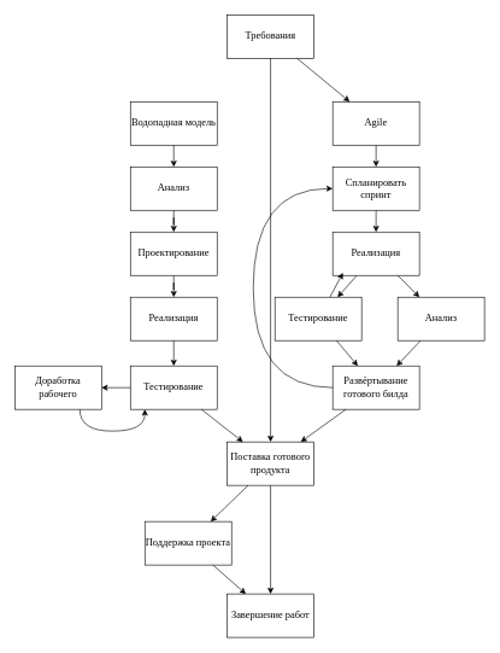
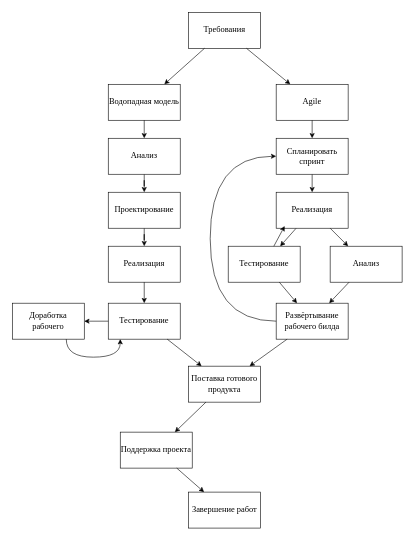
  <mxCell id="0" />
  <mxCell id="1" parent="0" />
  <mxCell id="2" value="Требования" style="rounded=0;whiteSpace=wrap;html=1;fontFamily=Times New Roman;fontSize=14;" parent="1" vertex="1"><mxGeometry x="314" y="20" width="120" height="60" as="geometry" /></mxCell>
  <mxCell id="3" value="Водопадная модель" style="rounded=0;whiteSpace=wrap;html=1;fontFamily=Times New Roman;fontSize=14;" parent="1" vertex="1"><mxGeometry x="180" y="140" width="120" height="60" as="geometry" /></mxCell>
  <mxCell id="4" value="Agile" style="rounded=0;whiteSpace=wrap;html=1;fontFamily=Times New Roman;fontSize=14;" parent="1" vertex="1"><mxGeometry x="460" y="140" width="120" height="60" as="geometry" /></mxCell>
- <mxCell id="5" value="" style="endArrow=classic;html=1;rounded=0;fontFamily=Times New Roman;fontSize=14;" parent="1" source="2" target="27" edge="1"><mxGeometry width="50" height="50" relative="1" as="geometry"><mxPoint x="280" y="330" as="sourcePoint" /><mxPoint x="330" y="280" as="targetPoint" /></mxGeometry></mxCell>
+ <mxCell id="5" value="" style="endArrow=classic;html=1;rounded=0;fontFamily=Times New Roman;fontSize=14;" parent="1" source="2" target="3" edge="1"><mxGeometry width="50" height="50" relative="1" as="geometry"><mxPoint x="280" y="330" as="sourcePoint" /><mxPoint x="330" y="280" as="targetPoint" /></mxGeometry></mxCell>
  <mxCell id="6" value="" style="endArrow=classic;html=1;rounded=0;fontFamily=Times New Roman;fontSize=14;" parent="1" source="2" target="4" edge="1"><mxGeometry width="50" height="50" relative="1" as="geometry"><mxPoint x="340" y="220" as="sourcePoint" /><mxPoint x="390" y="170" as="targetPoint" /></mxGeometry></mxCell>
  <mxCell id="7" value="" style="edgeStyle=orthogonalEdgeStyle;rounded=0;orthogonalLoop=1;jettySize=auto;html=1;fontFamily=Times New Roman;fontSize=14;" parent="1" source="8" target="11" edge="1"><mxGeometry relative="1" as="geometry" /></mxCell>
  <mxCell id="8" value="Анализ" style="rounded=0;whiteSpace=wrap;html=1;fontFamily=Times New Roman;fontSize=14;" parent="1" vertex="1"><mxGeometry x="180" y="230" width="120" height="60" as="geometry" /></mxCell>
  <mxCell id="9" value="" style="endArrow=classic;html=1;rounded=0;fontFamily=Times New Roman;fontSize=14;" parent="1" source="3" target="8" edge="1"><mxGeometry width="50" height="50" relative="1" as="geometry"><mxPoint x="340" y="270" as="sourcePoint" /><mxPoint x="390" y="220" as="targetPoint" /></mxGeometry></mxCell>
  <mxCell id="10" value="" style="edgeStyle=orthogonalEdgeStyle;rounded=0;orthogonalLoop=1;jettySize=auto;html=1;fontFamily=Times New Roman;fontSize=14;" parent="1" source="11" target="12" edge="1"><mxGeometry relative="1" as="geometry" /></mxCell>
  <mxCell id="11" value="Проектирование" style="rounded=0;whiteSpace=wrap;html=1;fontFamily=Times New Roman;fontSize=14;" parent="1" vertex="1"><mxGeometry x="180" y="320" width="120" height="60" as="geometry" /></mxCell>
  <mxCell id="12" value="Реализация" style="rounded=0;whiteSpace=wrap;html=1;fontFamily=Times New Roman;fontSize=14;" parent="1" vertex="1"><mxGeometry x="180" y="410" width="120" height="60" as="geometry" /></mxCell>
  <mxCell id="13" value="" style="rounded=0;orthogonalLoop=1;jettySize=auto;html=1;fontFamily=Times New Roman;fontSize=14;" parent="1" source="14" target="17" edge="1"><mxGeometry relative="1" as="geometry" /></mxCell>
  <mxCell id="14" value="Спланировать спринт" style="rounded=0;whiteSpace=wrap;html=1;fontFamily=Times New Roman;fontSize=14;" parent="1" vertex="1"><mxGeometry x="460" y="230" width="120" height="60" as="geometry" /></mxCell>
  <mxCell id="15" value="" style="endArrow=classic;html=1;rounded=0;fontFamily=Times New Roman;fontSize=14;" parent="1" source="4" target="14" edge="1"><mxGeometry width="50" height="50" relative="1" as="geometry"><mxPoint x="400" y="410" as="sourcePoint" /><mxPoint x="450" y="360" as="targetPoint" /></mxGeometry></mxCell>
  <mxCell id="16" value="" style="rounded=0;orthogonalLoop=1;jettySize=auto;html=1;fontFamily=Times New Roman;fontSize=14;" parent="1" source="17" target="18" edge="1"><mxGeometry relative="1" as="geometry" /></mxCell>
  <mxCell id="17" value="Реализация" style="rounded=0;whiteSpace=wrap;html=1;fontFamily=Times New Roman;fontSize=14;" parent="1" vertex="1"><mxGeometry x="460" y="320" width="120" height="60" as="geometry" /></mxCell>
  <mxCell id="18" value="Тестирование" style="rounded=0;whiteSpace=wrap;html=1;fontFamily=Times New Roman;fontSize=14;" parent="1" vertex="1"><mxGeometry x="380" y="410" width="120" height="60" as="geometry" /></mxCell>
  <mxCell id="19" value="Анализ" style="rounded=0;whiteSpace=wrap;html=1;fontFamily=Times New Roman;fontSize=14;" parent="1" vertex="1"><mxGeometry x="550" y="410" width="120" height="60" as="geometry" /></mxCell>
  <mxCell id="20" value="" style="endArrow=classic;html=1;rounded=0;fontFamily=Times New Roman;fontSize=14;" parent="1" source="17" target="19" edge="1"><mxGeometry width="50" height="50" relative="1" as="geometry"><mxPoint x="540" y="460" as="sourcePoint" /><mxPoint x="590" y="410" as="targetPoint" /></mxGeometry></mxCell>
- <mxCell id="21" value="Развёртывание готового билда" style="rounded=0;whiteSpace=wrap;html=1;fontFamily=Times New Roman;fontSize=14;" parent="1" vertex="1"><mxGeometry x="460" y="505" width="120" height="60" as="geometry" /></mxCell>
+ <mxCell id="21" value="Развёртывание рабочего билда" style="rounded=0;whiteSpace=wrap;html=1;fontFamily=Times New Roman;fontSize=14;" parent="1" vertex="1"><mxGeometry x="460" y="505" width="120" height="60" as="geometry" /></mxCell>
  <mxCell id="22" value="" style="endArrow=classic;html=1;rounded=0;fontFamily=Times New Roman;fontSize=14;" parent="1" source="18" target="21" edge="1"><mxGeometry width="50" height="50" relative="1" as="geometry"><mxPoint x="550" y="470" as="sourcePoint" /><mxPoint x="600" y="420" as="targetPoint" /></mxGeometry></mxCell>
  <mxCell id="23" value="" style="endArrow=classic;html=1;rounded=0;fontFamily=Times New Roman;fontSize=14;" parent="1" source="19" target="21" edge="1"><mxGeometry width="50" height="50" relative="1" as="geometry"><mxPoint x="580" y="460" as="sourcePoint" /><mxPoint x="630" y="410" as="targetPoint" /></mxGeometry></mxCell>
  <mxCell id="24" value="" style="endArrow=classic;html=1;rounded=0;edgeStyle=orthogonalEdgeStyle;curved=1;fontFamily=Times New Roman;fontSize=14;" parent="1" source="21" target="14" edge="1"><mxGeometry width="50" height="50" relative="1" as="geometry"><mxPoint x="460" y="650" as="sourcePoint" /><mxPoint x="510" y="600" as="targetPoint" /><Array as="points"><mxPoint x="350" y="535" /><mxPoint x="350" y="260" /></Array></mxGeometry></mxCell>
  <mxCell id="25" value="Тестирование" style="rounded=0;whiteSpace=wrap;html=1;fontFamily=Times New Roman;fontSize=14;" parent="1" vertex="1"><mxGeometry x="180" y="505" width="120" height="60" as="geometry" /></mxCell>
  <mxCell id="26" value="" style="endArrow=classic;html=1;rounded=0;fontFamily=Times New Roman;fontSize=14;" parent="1" source="12" target="25" edge="1"><mxGeometry width="50" height="50" relative="1" as="geometry"><mxPoint x="240" y="564.5" as="sourcePoint" /><mxPoint x="420" y="590" as="targetPoint" /></mxGeometry></mxCell>
  <mxCell id="27" value="Поставка готового продукта" style="rounded=0;whiteSpace=wrap;html=1;fontFamily=Times New Roman;fontSize=14;" parent="1" vertex="1"><mxGeometry x="314" y="610" width="120" height="60" as="geometry" /></mxCell>
  <mxCell id="28" value="" style="endArrow=classic;html=1;rounded=0;fontFamily=Times New Roman;fontSize=14;" parent="1" source="25" target="35" edge="1"><mxGeometry width="50" height="50" relative="1" as="geometry"><mxPoint x="380" y="605" as="sourcePoint" /><mxPoint x="340" y="605" as="targetPoint" /></mxGeometry></mxCell>
  <mxCell id="29" value="Поддержка проекта" style="rounded=0;whiteSpace=wrap;html=1;fontFamily=Times New Roman;fontSize=14;" parent="1" vertex="1"><mxGeometry x="200" y="720" width="120" height="60" as="geometry" /></mxCell>
  <mxCell id="30" value="" style="endArrow=classic;html=1;rounded=0;fontFamily=Times New Roman;fontSize=14;" parent="1" source="27" target="29" edge="1"><mxGeometry width="50" height="50" relative="1" as="geometry"><mxPoint x="390" y="660" as="sourcePoint" /><mxPoint x="440" y="610" as="targetPoint" /></mxGeometry></mxCell>
  <mxCell id="31" value="" style="endArrow=classic;html=1;rounded=0;fontFamily=Times New Roman;fontSize=14;" parent="1" source="21" target="27" edge="1"><mxGeometry width="50" height="50" relative="1" as="geometry"><mxPoint x="440" y="700" as="sourcePoint" /><mxPoint x="490" y="650" as="targetPoint" /></mxGeometry></mxCell>
  <mxCell id="32" value="Завершение работ" style="rounded=0;whiteSpace=wrap;html=1;fontFamily=Times New Roman;fontSize=14;" parent="1" vertex="1"><mxGeometry x="314" y="820" width="120" height="60" as="geometry" /></mxCell>
- <mxCell id="33" value="" style="endArrow=classic;html=1;rounded=0;fontFamily=Times New Roman;fontSize=14;" parent="1" source="27" target="32" edge="1"><mxGeometry width="50" height="50" relative="1" as="geometry"><mxPoint x="460" y="750" as="sourcePoint" /><mxPoint x="510" y="700" as="targetPoint" /></mxGeometry></mxCell>
  <mxCell id="34" value="" style="endArrow=classic;html=1;rounded=0;fontFamily=Times New Roman;fontSize=14;" parent="1" source="29" target="32" edge="1"><mxGeometry width="50" height="50" relative="1" as="geometry"><mxPoint x="490" y="770" as="sourcePoint" /><mxPoint x="540" y="720" as="targetPoint" /></mxGeometry></mxCell>
  <mxCell id="35" value="Доработка рабочего" style="rounded=0;whiteSpace=wrap;html=1;fontFamily=Times New Roman;fontSize=14;" parent="1" vertex="1"><mxGeometry x="20" y="505" width="120" height="60" as="geometry" /></mxCell>
  <mxCell id="36" value="" style="endArrow=classic;html=1;rounded=0;edgeStyle=orthogonalEdgeStyle;curved=1;fontFamily=Times New Roman;fontSize=14;" parent="1" source="35" target="25" edge="1"><mxGeometry width="50" height="50" relative="1" as="geometry"><mxPoint x="210" y="735" as="sourcePoint" /><mxPoint x="130" y="595" as="targetPoint" /><Array as="points"><mxPoint x="110" y="595" /><mxPoint x="200" y="595" /></Array></mxGeometry></mxCell>
  <mxCell id="37" value="" style="endArrow=classic;html=1;rounded=0;fontFamily=Times New Roman;fontSize=14;" parent="1" source="25" target="27" edge="1"><mxGeometry width="50" height="50" relative="1" as="geometry"><mxPoint x="330" y="740" as="sourcePoint" /><mxPoint x="380" y="690" as="targetPoint" /></mxGeometry></mxCell>
  <mxCell id="38" value="" style="endArrow=classic;html=1;rounded=0;entryX=0.118;entryY=0.94;entryDx=0;entryDy=0;entryPerimeter=0;fontFamily=Times New Roman;fontSize=14;" edge="1" parent="1" source="18" target="17"><mxGeometry width="50" height="50" relative="1" as="geometry"><mxPoint x="390" y="380" as="sourcePoint" /><mxPoint x="440" y="330" as="targetPoint" /></mxGeometry></mxCell>
